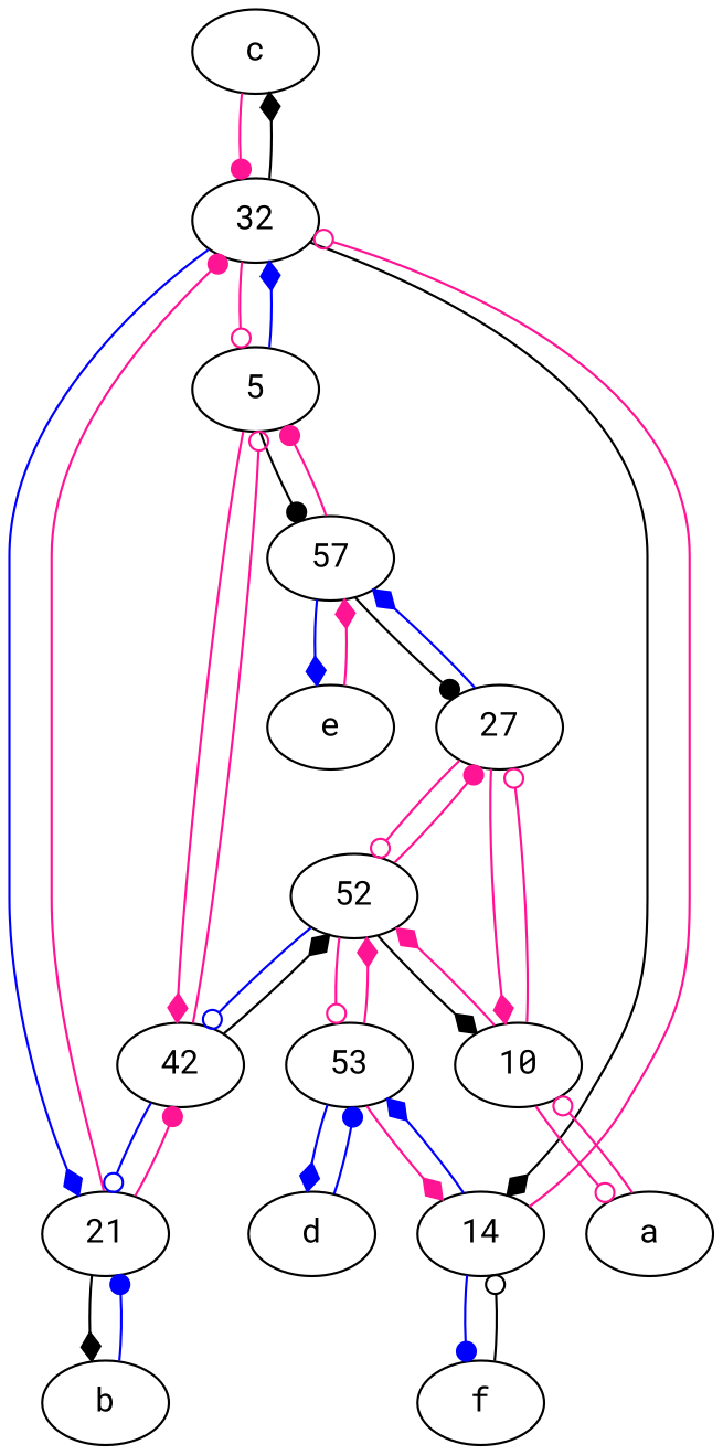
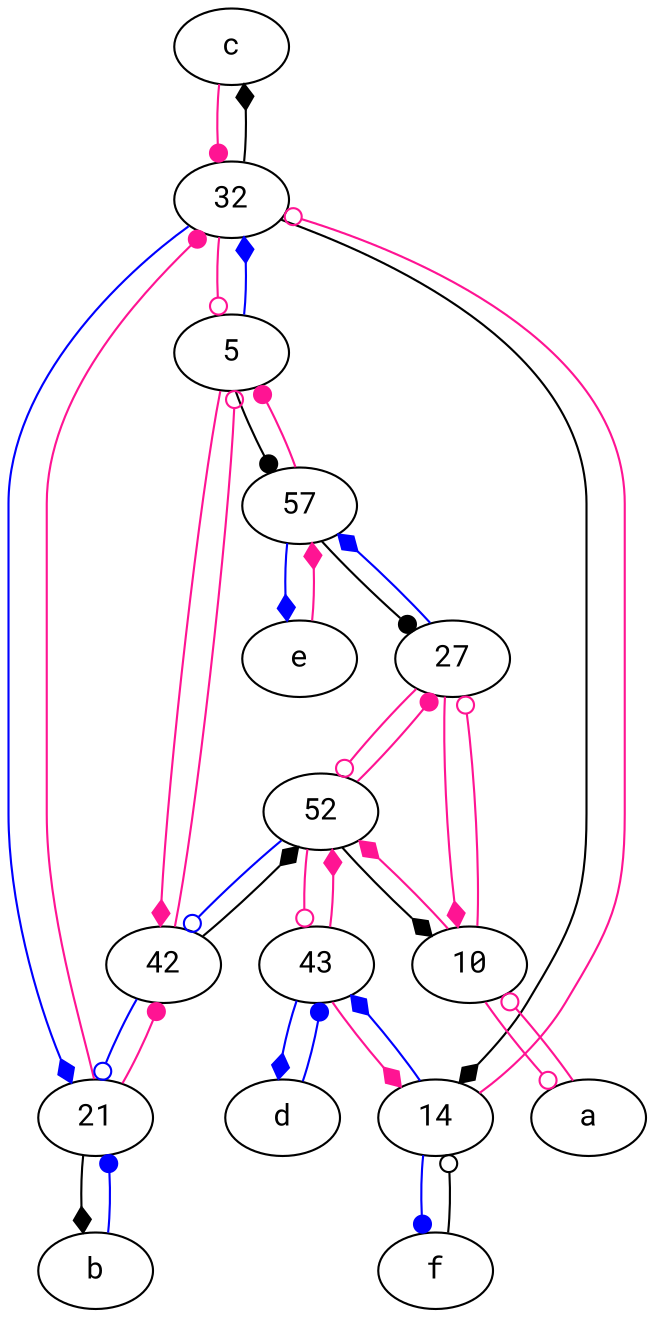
  digraph {
    fontname="Roboto Mono"
    node [fontname="Roboto Mono"]
    edge [arrowhead=diamond color=deeppink fontname="Roboto Mono"]
    c
    32
    14
    21
    5
-   43 [label=53]
+   43
    52
    d
    f
    42
    27
    10
    b
    57
    e
    a
    c -> 32 [arrowhead=dot]
    32 -> c [color=black]
    32 -> 14 [color=black]
    32 -> 21 [color=blue]
    32 -> 5 [arrowhead=odot]
    14 -> 32 [arrowhead=odot]
    14 -> 43 [color=blue]
    14 -> f [arrowhead=dot color=blue]
    21 -> 32 [arrowhead=dot]
    21 -> 42 [arrowhead=dot]
    21 -> b [color=black]
    5 -> 32 [color=blue]
    5 -> 42
    5 -> 57 [arrowhead=dot color=black]
    43 -> 14
    43 -> 52
    43 -> d [color=blue]
    52 -> 43 [arrowhead=odot]
    52 -> 42 [arrowhead=odot color=blue]
    52 -> 27 [arrowhead=dot]
    52 -> 10 [color=black]
    d -> 43 [arrowhead=dot color=blue]
    f -> 14 [arrowhead=odot color=black]
    42 -> 21 [arrowhead=odot color=blue]
    42 -> 5 [arrowhead=odot]
    42 -> 52 [color=black]
    27 -> 52 [arrowhead=odot]
    27 -> 10
    27 -> 57 [color=blue]
    10 -> 52
    10 -> 27 [arrowhead=odot]
    10 -> a [arrowhead=odot]
    b -> 21 [arrowhead=dot color=blue]
    57 -> 5 [arrowhead=dot]
    57 -> 27 [arrowhead=dot color=black]
    57 -> e [color=blue]
    e -> 57
    a -> 10 [arrowhead=odot]
  }
